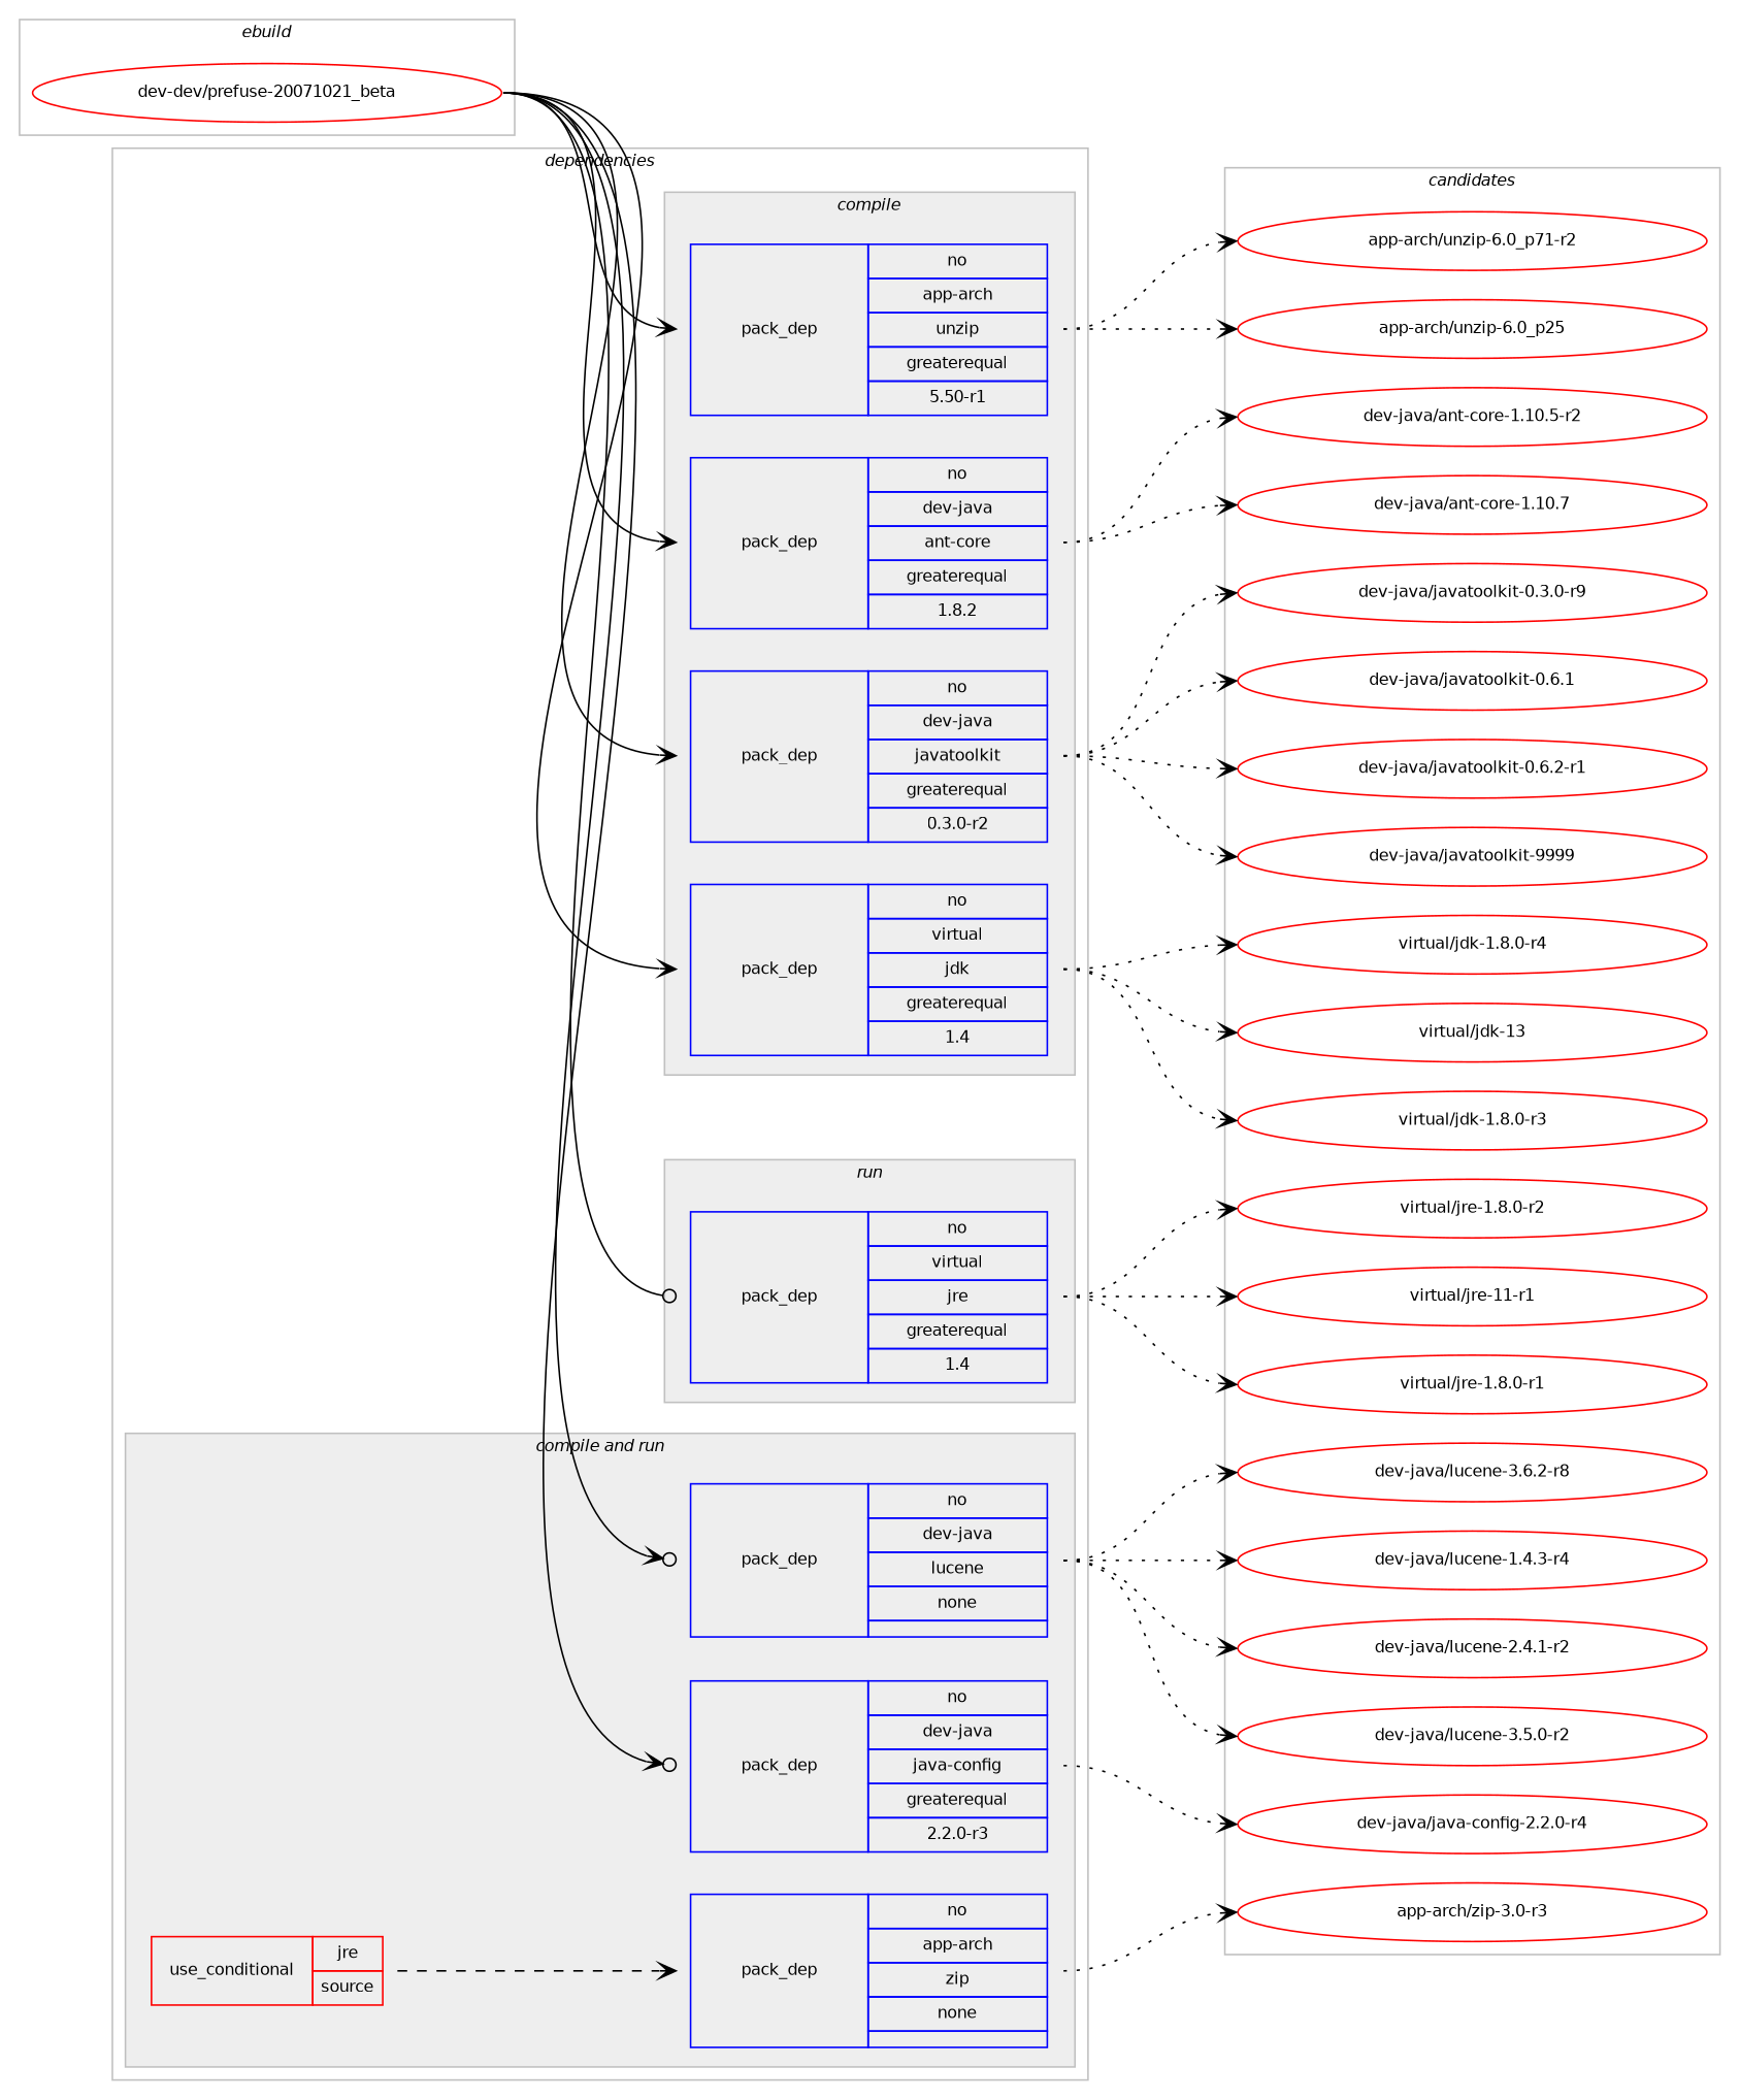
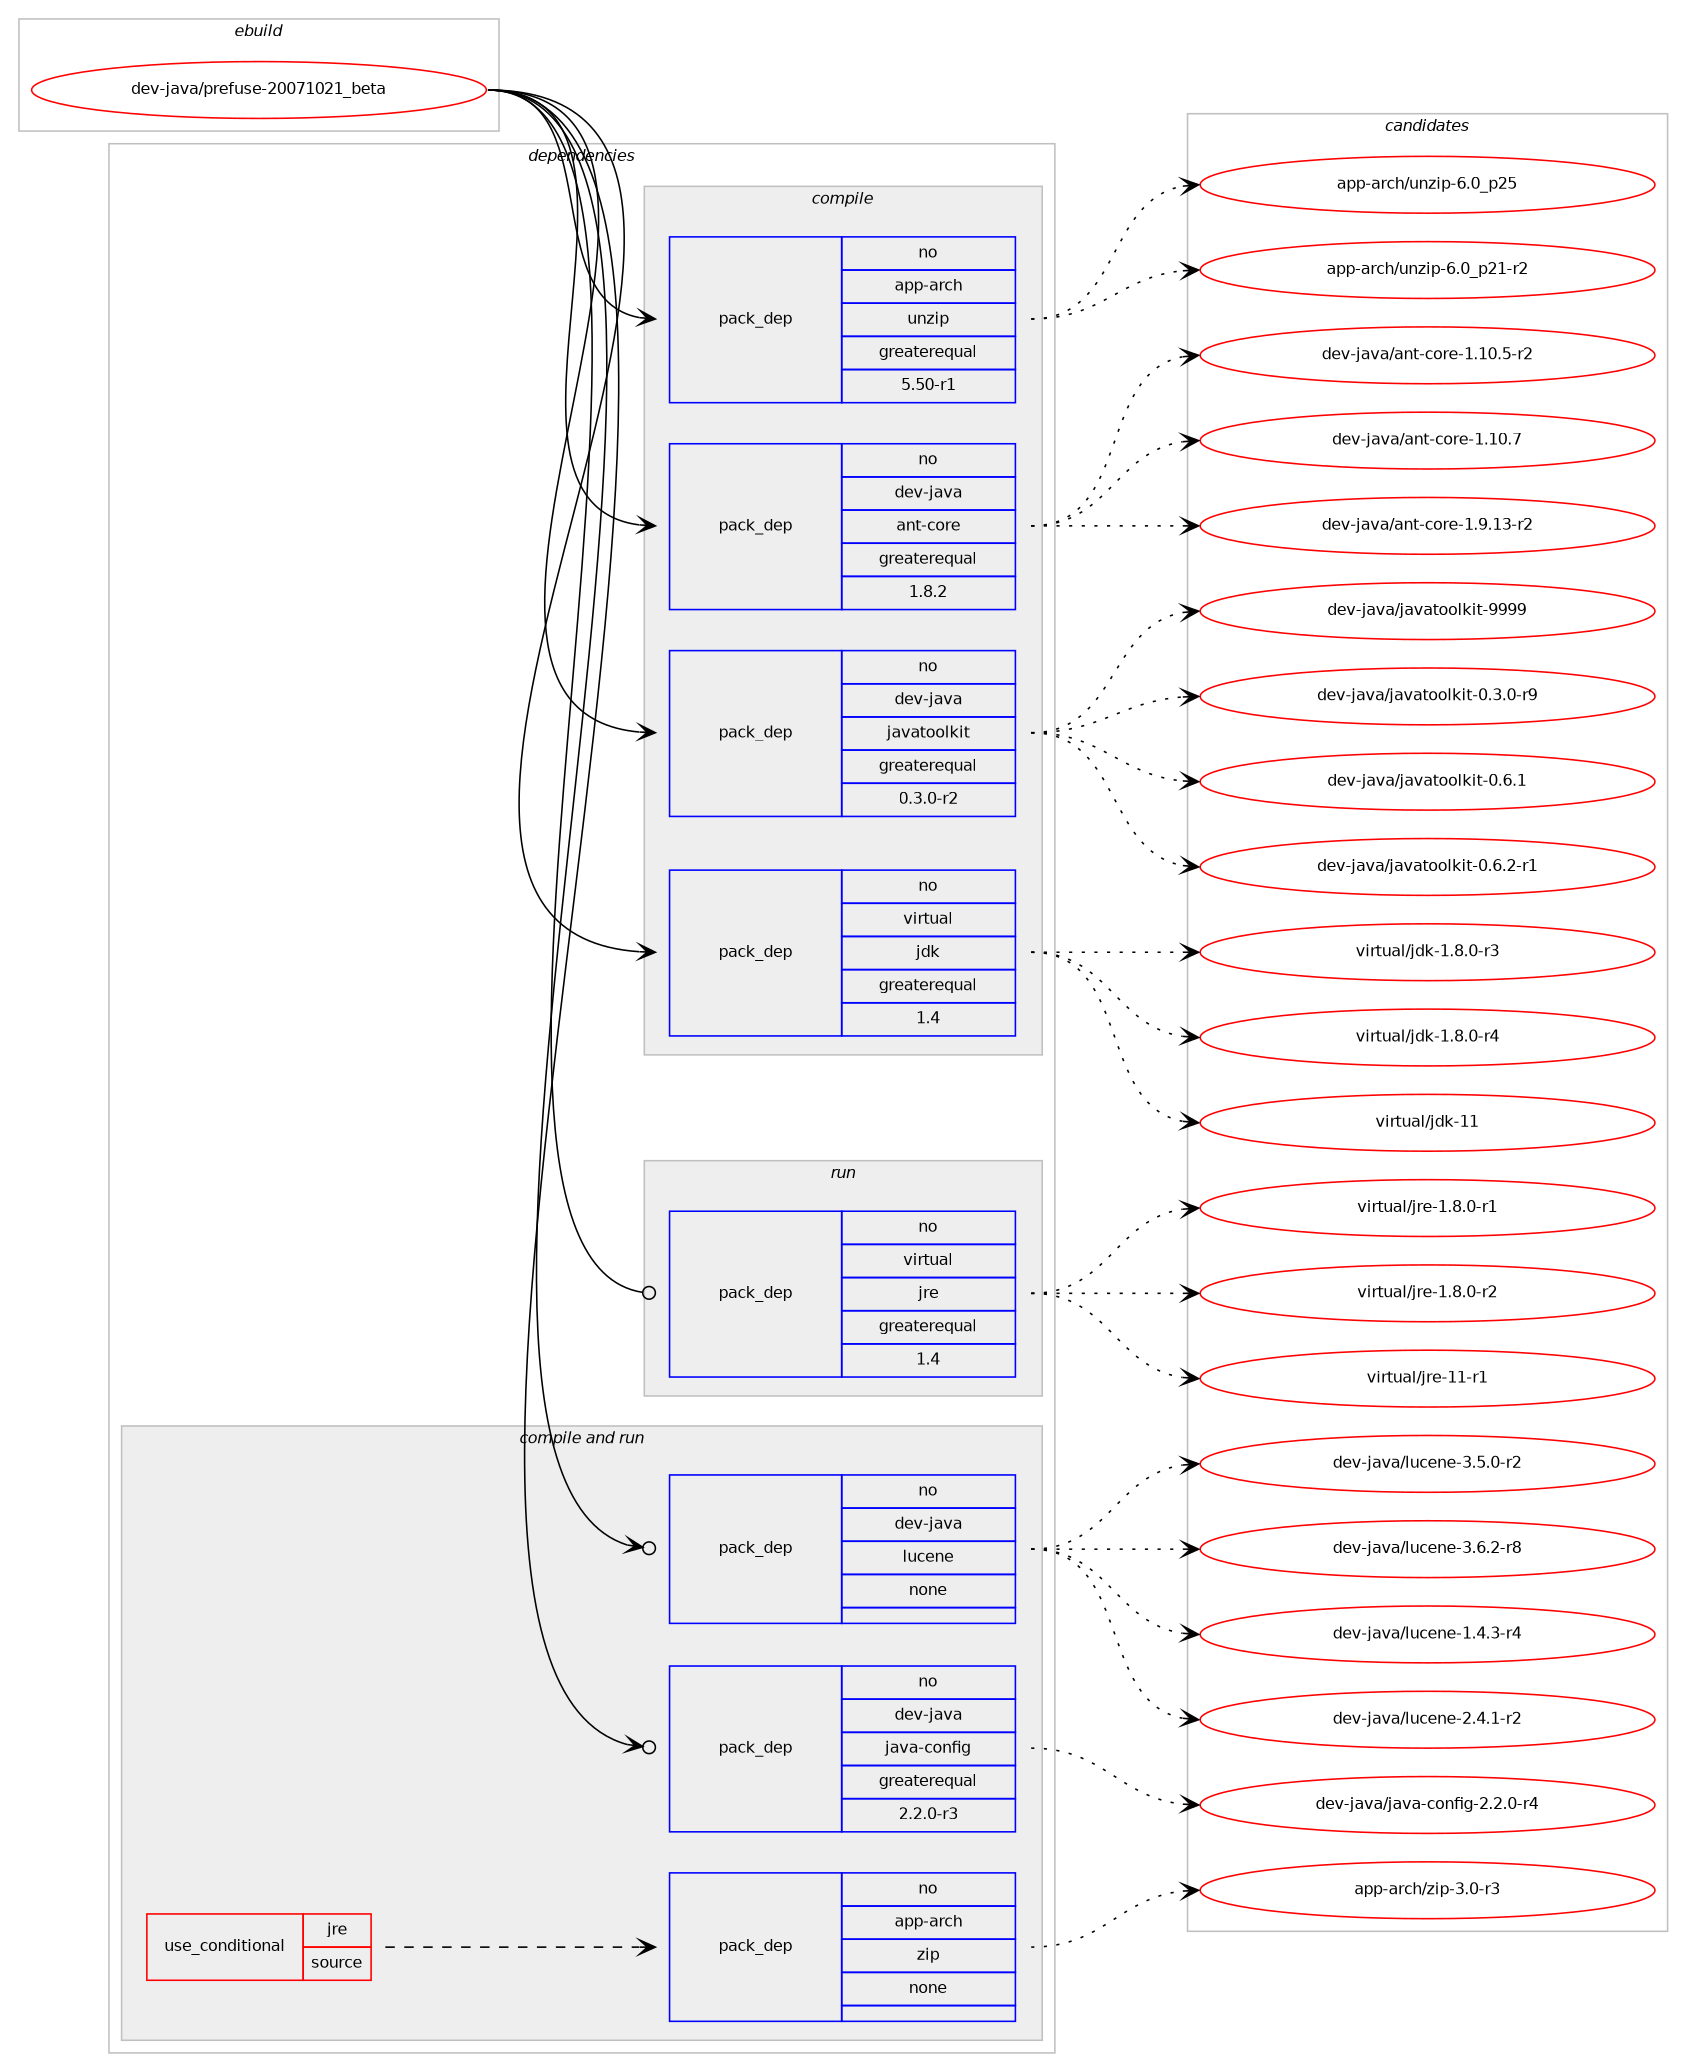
  digraph {
    compound=true
    concentrate=true
    fontname=Helvetica
    fontsize=10
    newrank=true
    rankdir=LR
    ranksep=1.5
    node [color=red fontname=Helvetica fontsize=10]
    edge [arrowhead=vee headport=w style=dotted tailport=e weight=100]
-   n1 [label="dev-dev/prefuse-20071021_beta" width=4]
+   n1 [label="dev-java/prefuse-20071021_beta" width=4]
    n2 [color=blue label=<<TABLE BORDER="0" CELLBORDER="1" CELLSPACING="0" CELLPADDING="4" WIDTH="220"><TR><TD ROWSPAN="6" CELLPADDING="30">pack_dep</TD></TR><TR><TD WIDTH="110">no</TD></TR><TR><TD>app-arch</TD></TR><TR><TD>unzip</TD></TR><TR><TD>greaterequal</TD></TR><TR><TD>5.50-r1</TD></TR></TABLE>> shape=none]
    n3 [color=blue label=<<TABLE BORDER="0" CELLBORDER="1" CELLSPACING="0" CELLPADDING="4" WIDTH="220"><TR><TD ROWSPAN="6" CELLPADDING="30">pack_dep</TD></TR><TR><TD WIDTH="110">no</TD></TR><TR><TD>dev-java</TD></TR><TR><TD>ant-core</TD></TR><TR><TD>greaterequal</TD></TR><TR><TD>1.8.2</TD></TR></TABLE>> shape=none]
    n4 [color=blue label=<<TABLE BORDER="0" CELLBORDER="1" CELLSPACING="0" CELLPADDING="4" WIDTH="220"><TR><TD ROWSPAN="6" CELLPADDING="30">pack_dep</TD></TR><TR><TD WIDTH="110">no</TD></TR><TR><TD>dev-java</TD></TR><TR><TD>javatoolkit</TD></TR><TR><TD>greaterequal</TD></TR><TR><TD>0.3.0-r2</TD></TR></TABLE>> shape=none]
    n5 [color=blue label=<<TABLE BORDER="0" CELLBORDER="1" CELLSPACING="0" CELLPADDING="4" WIDTH="220"><TR><TD ROWSPAN="6" CELLPADDING="30">pack_dep</TD></TR><TR><TD WIDTH="110">no</TD></TR><TR><TD>virtual</TD></TR><TR><TD>jdk</TD></TR><TR><TD>greaterequal</TD></TR><TR><TD>1.4</TD></TR></TABLE>> shape=none]
    n6 [color=blue label=<<TABLE BORDER="0" CELLBORDER="1" CELLSPACING="0" CELLPADDING="4" WIDTH="220"><TR><TD ROWSPAN="6" CELLPADDING="30">pack_dep</TD></TR><TR><TD WIDTH="110">no</TD></TR><TR><TD>app-arch</TD></TR><TR><TD>zip</TD></TR><TR><TD>none</TD></TR><TR><TD></TD></TR></TABLE>> shape=none]
    n7 [label=<<TABLE BORDER="0" CELLBORDER="1" CELLSPACING="0" CELLPADDING="4"><TR><TD ROWSPAN="3" CELLPADDING="10">use_conditional</TD></TR><TR><TD>jre</TD></TR><TR><TD>source</TD></TR></TABLE>> shape=none]
    n8 [color=blue label=<<TABLE BORDER="0" CELLBORDER="1" CELLSPACING="0" CELLPADDING="4" WIDTH="220"><TR><TD ROWSPAN="6" CELLPADDING="30">pack_dep</TD></TR><TR><TD WIDTH="110">no</TD></TR><TR><TD>dev-java</TD></TR><TR><TD>java-config</TD></TR><TR><TD>greaterequal</TD></TR><TR><TD>2.2.0-r3</TD></TR></TABLE>> shape=none]
    n9 [color=blue label=<<TABLE BORDER="0" CELLBORDER="1" CELLSPACING="0" CELLPADDING="4" WIDTH="220"><TR><TD ROWSPAN="6" CELLPADDING="30">pack_dep</TD></TR><TR><TD WIDTH="110">no</TD></TR><TR><TD>dev-java</TD></TR><TR><TD>lucene</TD></TR><TR><TD>none</TD></TR><TR><TD></TD></TR></TABLE>> shape=none]
    n10 [color=blue label=<<TABLE BORDER="0" CELLBORDER="1" CELLSPACING="0" CELLPADDING="4" WIDTH="220"><TR><TD ROWSPAN="6" CELLPADDING="30">pack_dep</TD></TR><TR><TD WIDTH="110">no</TD></TR><TR><TD>virtual</TD></TR><TR><TD>jre</TD></TR><TR><TD>greaterequal</TD></TR><TR><TD>1.4</TD></TR></TABLE>> shape=none]
-   n11 [label="app-arch/unzip-6.0_p71-r2" width=4]
+   n11 [label="app-arch/unzip-6.0_p21-r2" width=4]
    n12 [label="app-arch/unzip-6.0_p25" width=4]
    n13 [label="dev-java/ant-core-1.10.5-r2" width=4]
    n14 [label="dev-java/ant-core-1.10.7" width=4]
+   n15 [label="dev-java/ant-core-1.9.13-r2" width=4]
    n16 [label="dev-java/javatoolkit-0.3.0-r9" width=4]
    n17 [label="dev-java/javatoolkit-0.6.1" width=4]
    n18 [label="dev-java/javatoolkit-0.6.2-r1" width=4]
    n19 [label="dev-java/javatoolkit-9999" width=4]
    n20 [label="virtual/jdk-1.8.0-r3" width=4]
    n21 [label="virtual/jdk-1.8.0-r4" width=4]
-   n22 [label="virtual/jdk-13" width=4]
+   n22 [label="virtual/jdk-11" width=4]
    n23 [label="app-arch/zip-3.0-r3" width=4]
    n24 [label="dev-java/java-config-2.2.0-r4" width=4]
    n25 [label="dev-java/lucene-1.4.3-r4" width=4]
    n26 [label="dev-java/lucene-2.4.1-r2" width=4]
    n27 [label="dev-java/lucene-3.5.0-r2" width=4]
    n28 [label="dev-java/lucene-3.6.2-r8" width=4]
    n29 [label="virtual/jre-1.8.0-r1" width=4]
    n30 [label="virtual/jre-1.8.0-r2" width=4]
    n31 [label="virtual/jre-11-r1" width=4]
    subgraph cluster_1 {
      color=gray
      label=<<i>ebuild</i>>
      rank=same
      n1
    }
    subgraph cluster_2 {
      color=gray
      label=<<i>dependencies</i>>
      subgraph cluster_3 {
        color=gray
        fillcolor="#eeeeee"
        label=<<i>compile</i>>
        style=filled
        subgraph sub_4 {
          color=gray
          fillcolor="#eeeeee"
          label=<<i>compile</i>>
          style=filled
          n2
        }
        subgraph sub_5 {
          color=gray
          fillcolor="#eeeeee"
          label=<<i>compile</i>>
          style=filled
          n3
        }
        subgraph sub_6 {
          color=gray
          fillcolor="#eeeeee"
          label=<<i>compile</i>>
          style=filled
          n4
        }
        subgraph sub_7 {
          color=gray
          fillcolor="#eeeeee"
          label=<<i>compile</i>>
          style=filled
          n5
        }
      }
      subgraph cluster_8 {
        color=gray
        fillcolor="#eeeeee"
        label=<<i>compile and run</i>>
        style=filled
        subgraph sub_9 {
          color=gray
          fillcolor="#eeeeee"
          label=<<i>compile and run</i>>
          style=filled
          n7
          subgraph sub_10 {
            color=gray
            fillcolor="#eeeeee"
            label=<<i>compile and run</i>>
            style=filled
            n6
          }
        }
        subgraph sub_11 {
          color=gray
          fillcolor="#eeeeee"
          label=<<i>compile and run</i>>
          style=filled
          n8
        }
        subgraph sub_12 {
          color=gray
          fillcolor="#eeeeee"
          label=<<i>compile and run</i>>
          style=filled
          n9
        }
      }
      subgraph cluster_13 {
        color=gray
        fillcolor="#eeeeee"
        label=<<i>run</i>>
        style=filled
        subgraph sub_14 {
          color=gray
          fillcolor="#eeeeee"
          label=<<i>run</i>>
          style=filled
          n10
        }
      }
    }
    subgraph cluster_15 {
      color=gray
      label=<<i>candidates</i>>
      rank=same
      subgraph sub_16 {
        color=black
        label=<<i>candidates</i>>
        nodesep=1
        rank=same
        n11
        n12
      }
      subgraph sub_17 {
        color=black
        label=<<i>candidates</i>>
        nodesep=1
        rank=same
        n13
        n14
+       n15
      }
      subgraph sub_18 {
        color=black
        label=<<i>candidates</i>>
        nodesep=1
        rank=same
        n16
        n17
        n18
        n19
      }
      subgraph sub_19 {
        color=black
        label=<<i>candidates</i>>
        nodesep=1
        rank=same
        n20
        n21
        n22
      }
      subgraph sub_20 {
        color=black
        label=<<i>candidates</i>>
        nodesep=1
        rank=same
        n23
      }
      subgraph sub_21 {
        color=black
        label=<<i>candidates</i>>
        nodesep=1
        rank=same
        n24
      }
      subgraph sub_22 {
        color=black
        label=<<i>candidates</i>>
        nodesep=1
        rank=same
        n25
        n26
        n27
        n28
      }
      subgraph sub_23 {
        color=black
        label=<<i>candidates</i>>
        nodesep=1
        rank=same
        n29
        n30
        n31
      }
    }
    n1 -> n2 [style=solid weight=20]
    n1 -> n3 [style=solid weight=20]
    n1 -> n4 [style=solid weight=20]
    n1 -> n5 [style=solid weight=20]
    n1 -> n8 [arrowhead=odotvee style=solid weight=20]
    n1 -> n9 [arrowhead=odotvee style=solid weight=20]
    n1 -> n10 [arrowhead=odot style=solid weight=20]
    n2 -> n11
    n2 -> n12
    n3 -> n13
    n3 -> n14
+   n3 -> n15
    n4 -> n16
    n4 -> n17
    n4 -> n18
    n4 -> n19
    n5 -> n20
    n5 -> n21
    n5 -> n22
    n6 -> n23
    n7 -> n6 [style=dashed weight=20]
    n8 -> n24
    n9 -> n25
    n9 -> n26
    n9 -> n27
    n9 -> n28
    n10 -> n29
    n10 -> n30
    n10 -> n31
  }
